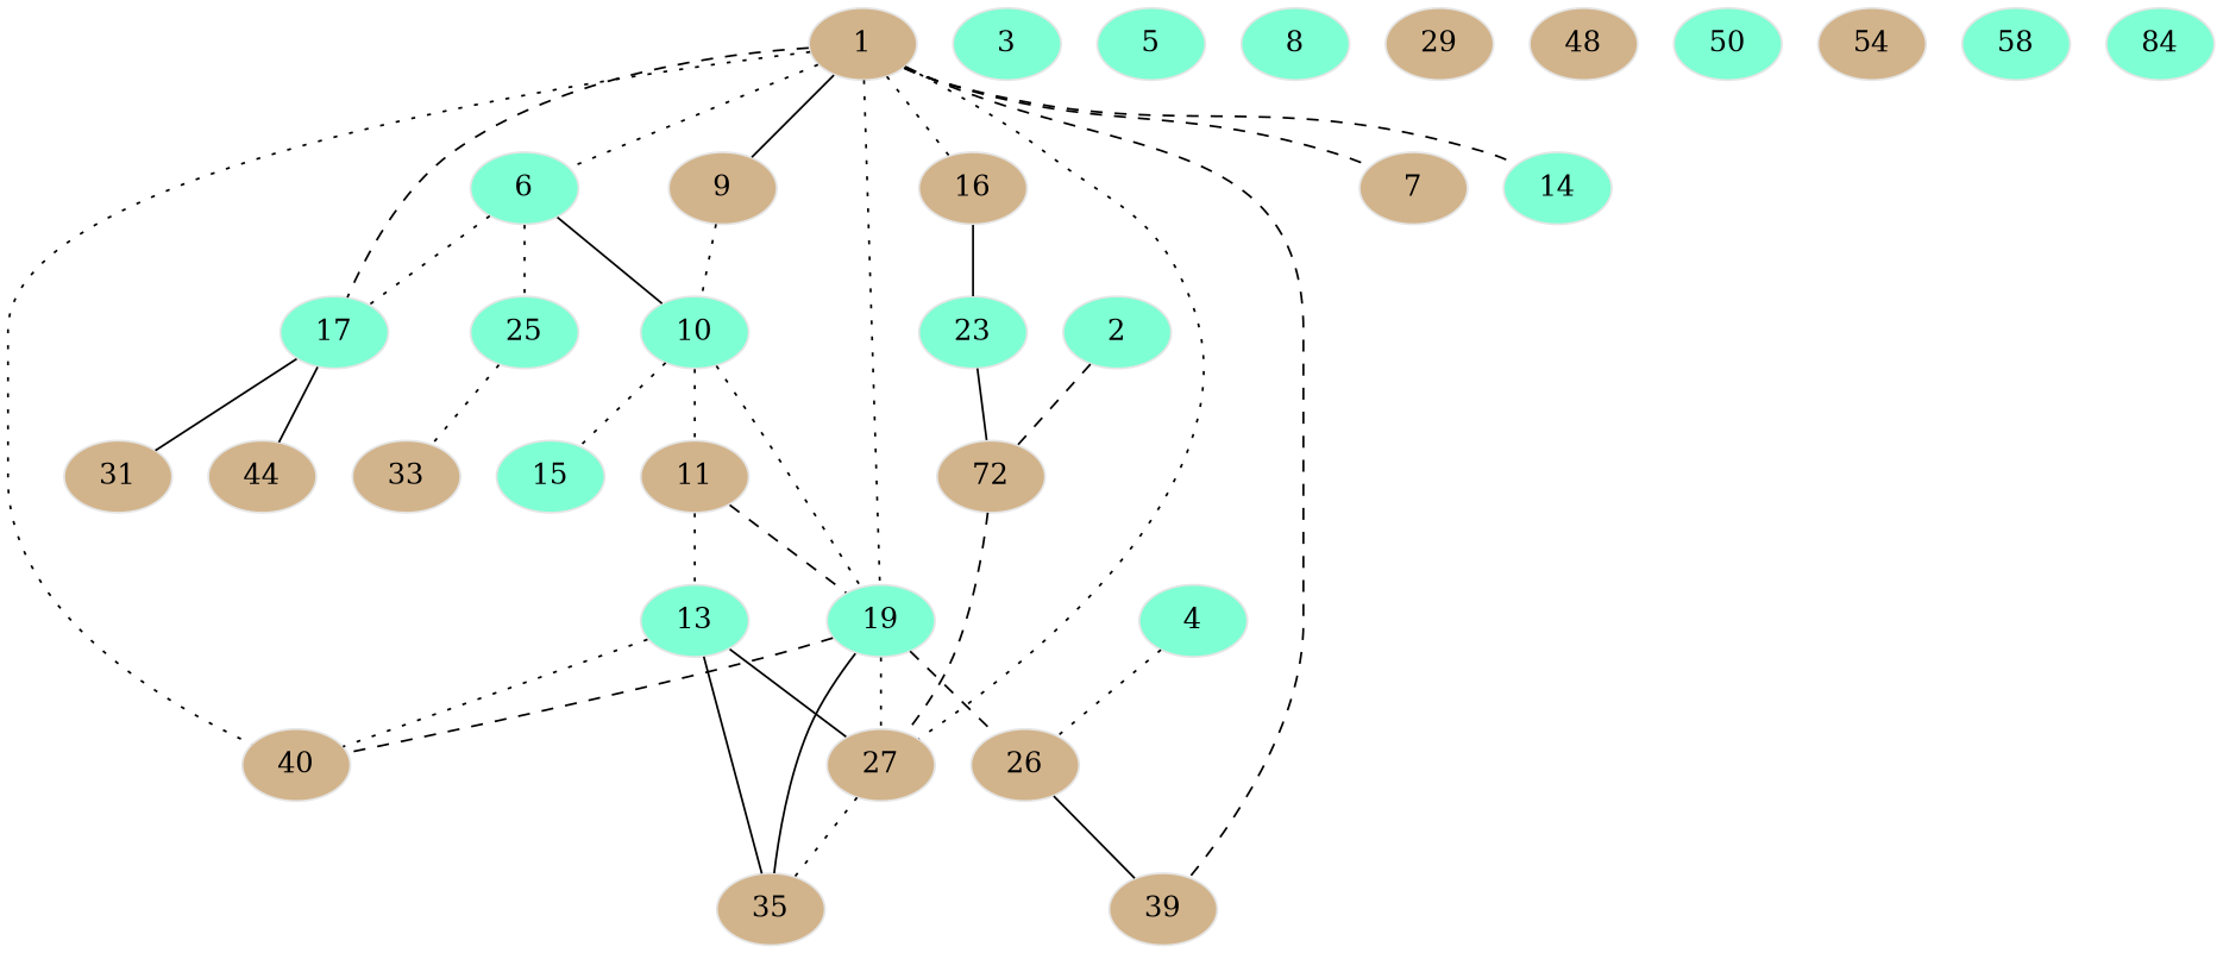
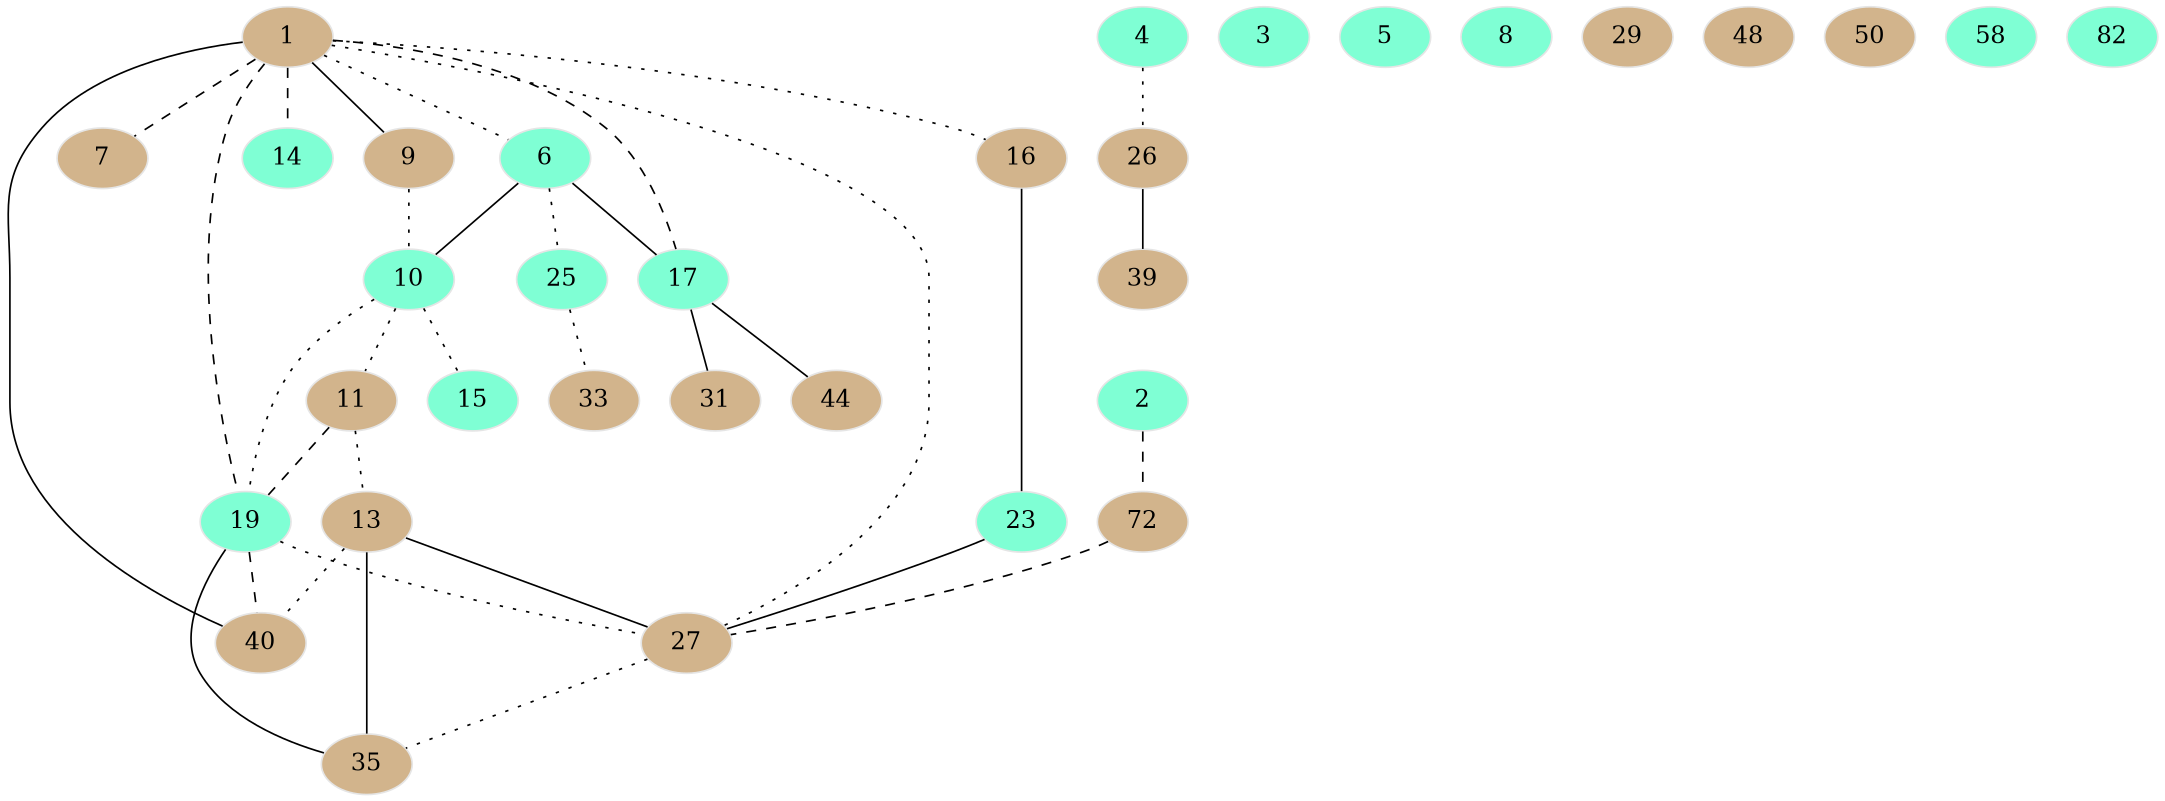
  graph {
    node [color=gray90 fillcolor=tan style=filled]
    edge [style=dotted]
    1 [super="+51+47+75+18"]
    6 [fillcolor=aquamarine super="+32"]
    7
    9 [super="+40"]
    14 [fillcolor=aquamarine super="+36"]
    16 [super="+81"]
    17 [fillcolor=aquamarine super="+72+68"]
    19 [fillcolor=aquamarine super="+37+21+55"]
    n9 [label=40 super="+43"]
    27 [super="+64+30+41"]
    39
    10 [fillcolor=aquamarine super="+62"]
    25 [fillcolor=aquamarine super="+38"]
    23 [fillcolor=aquamarine super="+78+42"]
    44 [super="+61"]
    31 [super="+71+66"]
    26 [super="+65+28"]
    35 [super="+52"]
    n19 [label=72 super="+56"]
    2 [fillcolor=aquamarine]
    3 [fillcolor=aquamarine]
    4 [fillcolor=aquamarine super="+80"]
    5 [fillcolor=aquamarine]
    11 [super="+45"]
    15 [fillcolor=aquamarine super="+22"]
    33 [super="+59"]
    8 [fillcolor=aquamarine]
-   13 [fillcolor=aquamarine super="+34"]
+   13 [super="+34"]
    29
    48
-   50 [fillcolor=aquamarine]
-   54
+   50
    58 [fillcolor=aquamarine super="+67"]
-   82 [fillcolor=aquamarine label=84]
+   82 [fillcolor=aquamarine]
    1 -- 6
    1 -- 7 [style=dashed]
    1 -- 9 [style=solid]
    1 -- 14 [style=dashed]
    1 -- 16
    1 -- 17 [style=dashed]
-   1 -- 19 [weight=2]
-   1 -- n9 [weight=2]
+   1 -- 19 [style=dashed weight=2]
+   1 -- n9 [style=solid weight=2]
    1 -- 27
-   1 -- 39 [style=dashed]
-   6 -- 17
+   6 -- 17 [style=solid]
    6 -- 10 [style=solid]
    6 -- 25
    9 -- 10
    16 -- 23 [style=solid]
    17 -- 44 [style=solid]
    17 -- 31 [style=solid]
    19 -- n9 [style=dashed]
    19 -- 27
-   19 -- 26 [style=dashed weight=3]
    19 -- 35 [style=solid]
    27 -- 35
    10 -- 19
    10 -- 11
    10 -- 15
    25 -- 33
-   23 -- n19 [style=solid]
+   23 -- 27 [style=solid]
    26 -- 39 [style=solid]
    n19 -- 27 [style=dashed]
    2 -- n19 [style=dashed]
    4 -- 26
    11 -- 19 [style=dashed]
    11 -- 13
    13 -- n9
    13 -- 27 [style=solid]
    13 -- 35 [style=solid]
  }
